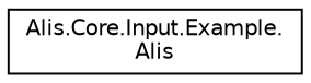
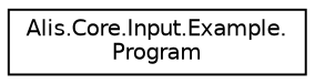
  digraph {
    rankdir=LR
-   n1 [color=black fillcolor=white fontname=Helvetica fontsize=10 height=0.2 label="Alis.Core.Input.Example.\lAlis" shape=record style=filled width=0.4]
+   n1 [color=black fillcolor=white fontname=Helvetica fontsize=10 height=0.2 label="Alis.Core.Input.Example.\lProgram" shape=record style=filled width=0.4]
  }
